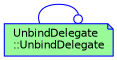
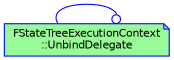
  digraph {
    rankdir=LR
-   n1 [color=blue fillcolor=palegreen fontcolor=black fontname=Helvetica fontsize=10 height=0.2 label="UnbindDelegate\l::UnbindDelegate" shape=note style=filled width=0.4]
+   n1 [color=blue fillcolor=palegreen fontcolor=black fontname=Helvetica fontsize=10 height=0.2 label="FStateTreeExecutionContext\l::UnbindDelegate" shape=note style=filled width=0.4]
    n1 -> n1 [color=blue fontname=Helvetica fontsize=10 labelfontname=Helvetica labelfontsize=10 style=solid arrowhead=odot]
  }
